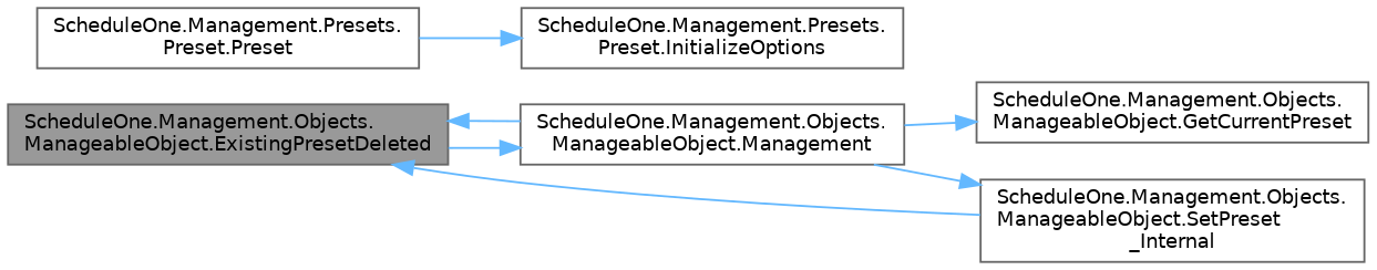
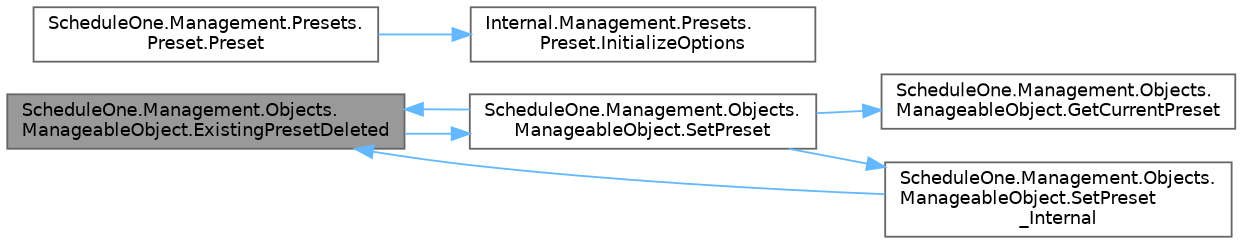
  digraph {
    rankdir=LR
    node [color=grey40 fillcolor=white fontname=Helvetica fontsize=10 shape=box style=filled]
    edge [color=steelblue1 fontname=Helvetica fontsize=10 labelfontname=Helvetica labelfontsize=10 style=solid]
    n1 [color=gray40 fillcolor=grey60 fontcolor=black height=0.2 label="ScheduleOne.Management.Objects.\lManageableObject.ExistingPresetDeleted" width=0.4]
-   n2 [height=0.2 label="ScheduleOne.Management.Objects.\lManageableObject.Management" width=0.4]
+   n2 [height=0.2 label="ScheduleOne.Management.Objects.\lManageableObject.SetPreset" width=0.4]
    n3 [height=0.2 label="ScheduleOne.Management.Objects.\lManageableObject.GetCurrentPreset" width=0.4]
    n4 [height=0.2 label="ScheduleOne.Management.Objects.\lManageableObject.SetPreset\l_Internal" width=0.4]
    n5 [height=0.2 label="ScheduleOne.Management.Presets.\lPreset.Preset" width=0.4]
-   n6 [height=0.2 label="ScheduleOne.Management.Presets.\lPreset.InitializeOptions" width=0.4]
+   n6 [height=0.2 label="Internal.Management.Presets.\lPreset.InitializeOptions" width=0.4]
    n1 -> n2
    n2 -> n1
    n2 -> n3
    n2 -> n4
    n4 -> n1
    n5 -> n6
  }
